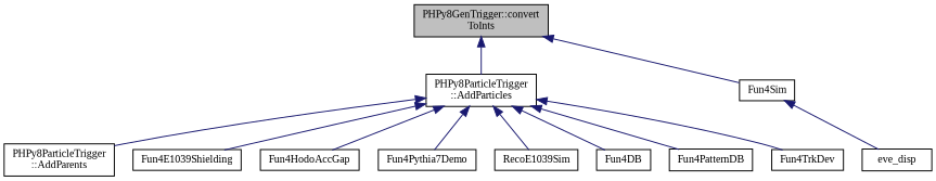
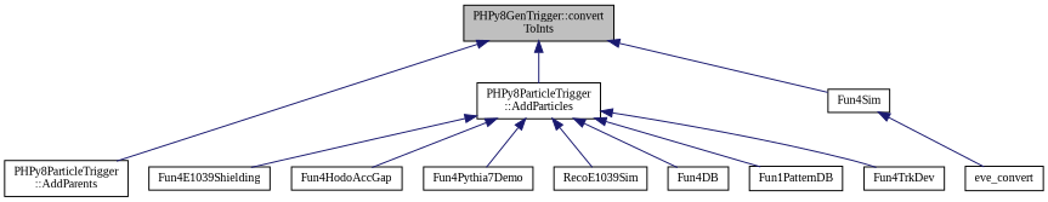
  digraph {
    fontname="Liberation Serif"
    rankdir=TB
    node [color=black fontname="Liberation Serif" fontsize=10 shape=record]
    edge [color=midnightblue dir=back fontname="Liberation Serif" fontsize=10 labelfontname=FreeSans labelfontsize=10 style=solid]
    n1 [fillcolor=grey75 fontcolor=black height=0.2 label="PHPy8GenTrigger::convert\lToInts" style=filled width=0.4]
    n2 [height=0.2 label="PHPy8ParticleTrigger\l::AddParents" width=0.4]
    n3 [height=0.2 label="PHPy8ParticleTrigger\l::AddParticles" width=0.4]
    n4 [height=0.2 label=Fun4Sim width=0.4]
    n5 [height=0.2 label=Fun4E1039Shielding width=0.4]
    n6 [height=0.2 label=Fun4HodoAccGap width=0.4]
    n7 [height=0.2 label=Fun4Pythia7Demo width=0.4]
    n8 [height=0.2 label=RecoE1039Sim width=0.4]
    n9 [height=0.2 label=Fun4DB width=0.4]
-   n10 [height=0.2 label=Fun4PatternDB width=0.4]
+   n10 [height=0.2 label=Fun1PatternDB width=0.4]
    n11 [height=0.2 label=Fun4TrkDev width=0.4]
-   n12 [height=0.2 label=eve_disp width=0.4]
-   n3 -> n2
+   n12 [height=0.2 label=eve_convert width=0.4]
+   n1 -> n2
    n1 -> n3
    n1 -> n4
    n3 -> n5
    n3 -> n6
    n3 -> n7
    n3 -> n8
    n3 -> n9
    n3 -> n10
    n3 -> n11
    n4 -> n12
  }
